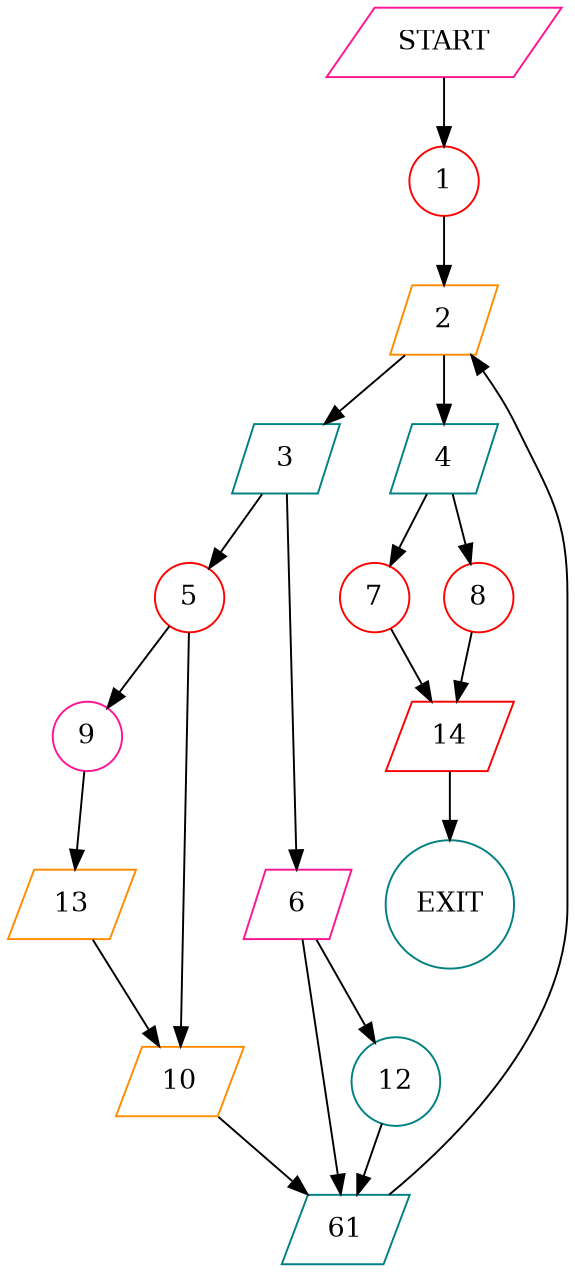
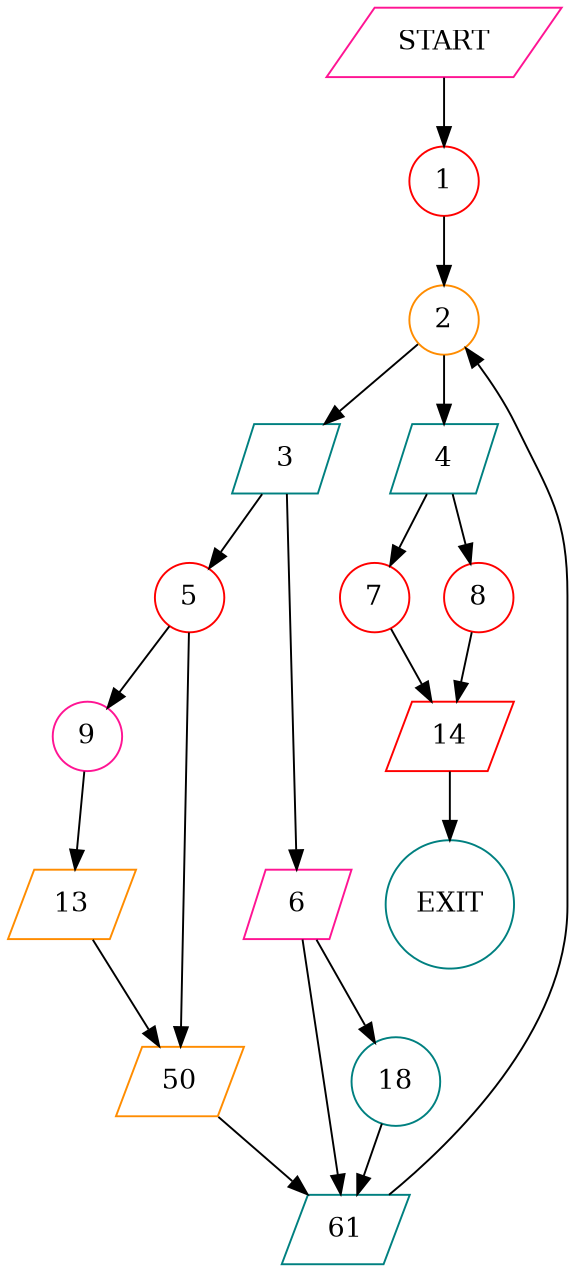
  digraph {
    node [color=red shape=parallelogram]
    n1 [color=deeppink label=START]
    1 [shape=circle]
-   2 [color=darkorange]
+   2 [color=darkorange shape=circle]
    n4 [color=teal label=EXIT shape=circle]
    3 [color=teal]
    4 [color=teal]
    5 [shape=circle]
    6 [color=deeppink]
    7 [shape=circle]
    8 [shape=circle]
    9 [color=deeppink shape=circle]
-   10 [color=darkorange]
+   10 [color=darkorange label=50]
    n13 [color=teal label=61]
-   12 [color=teal shape=circle]
+   12 [color=teal shape=circle label=18]
    14
    13 [color=darkorange]
    n1 -> 1
    1 -> 2
    2 -> 3
    2 -> 4
    3 -> 5
    3 -> 6
    4 -> 7
    4 -> 8
    5 -> 9
    5 -> 10
    6 -> n13
    6 -> 12
    7 -> 14
    8 -> 14
    9 -> 13
    10 -> n13
    n13 -> 2
    12 -> n13
    14 -> n4
    13 -> 10
  }
